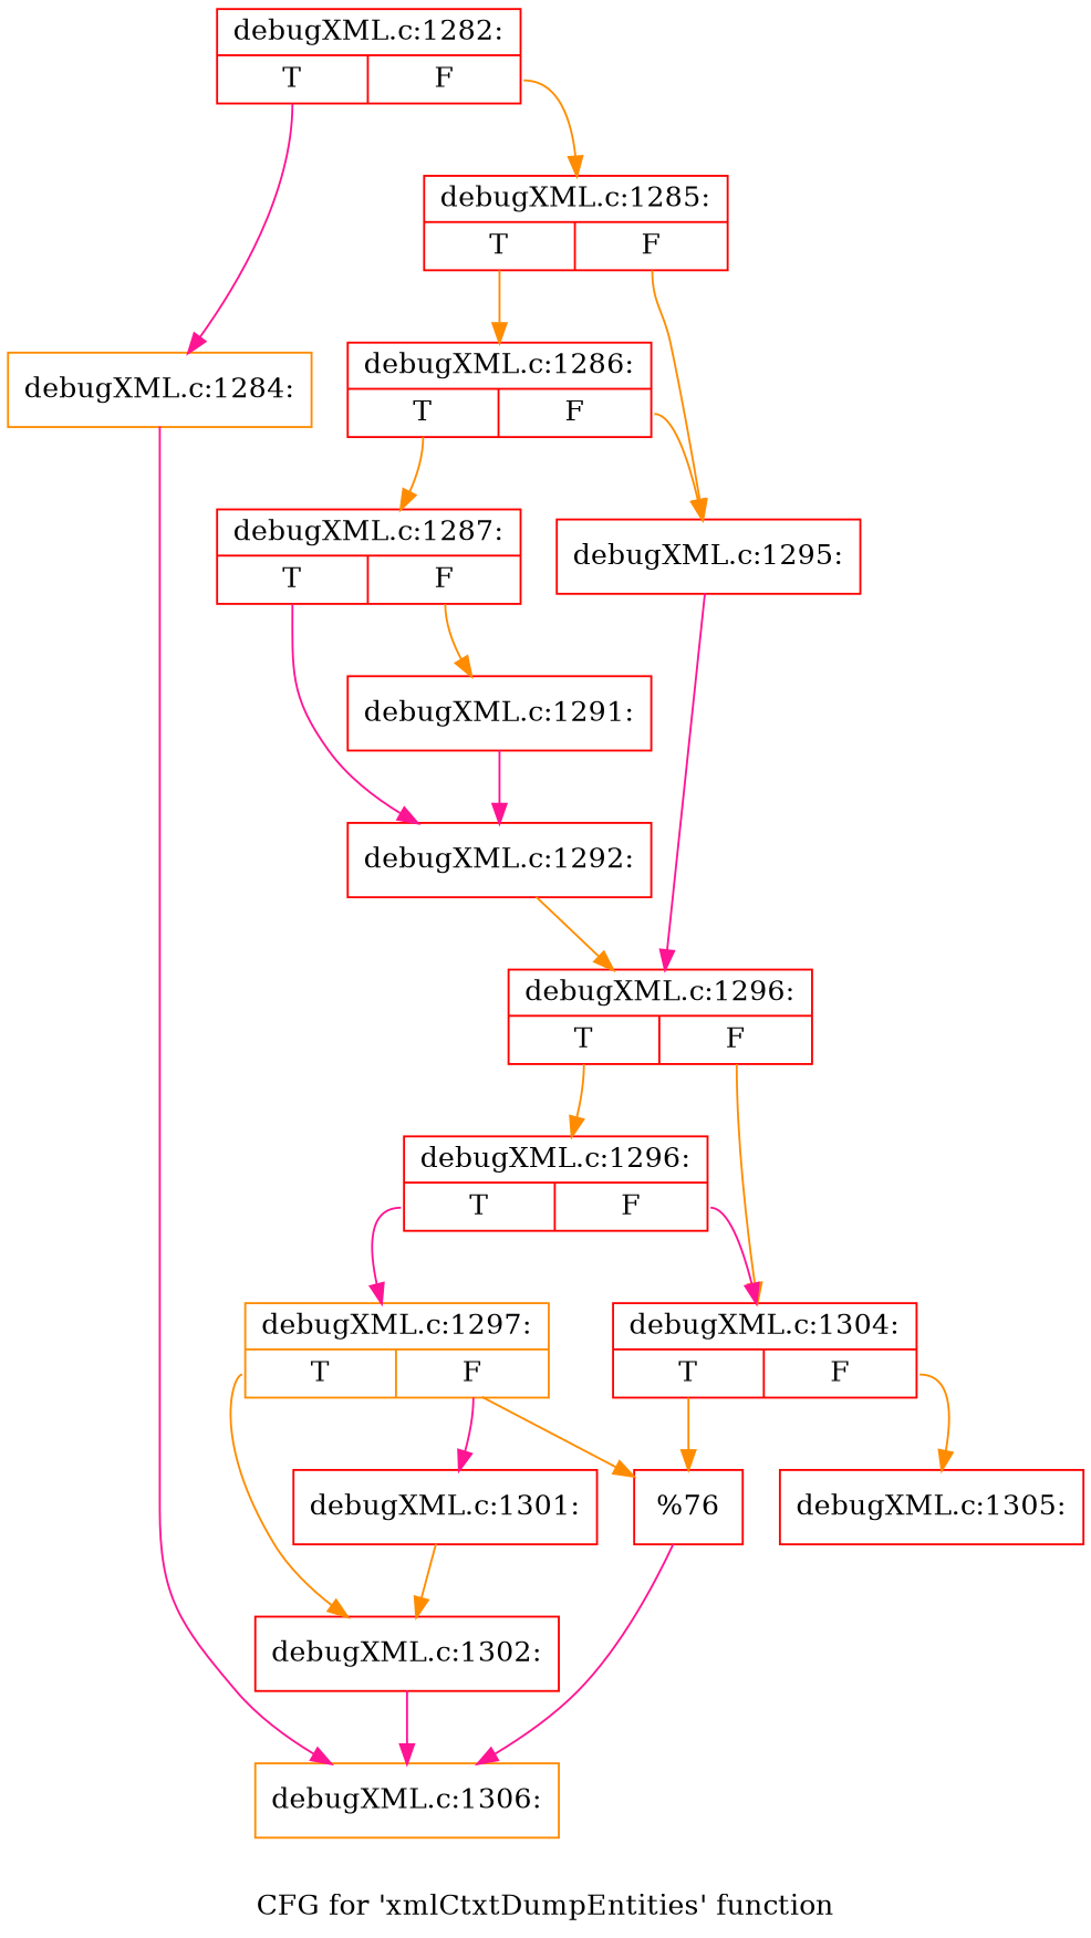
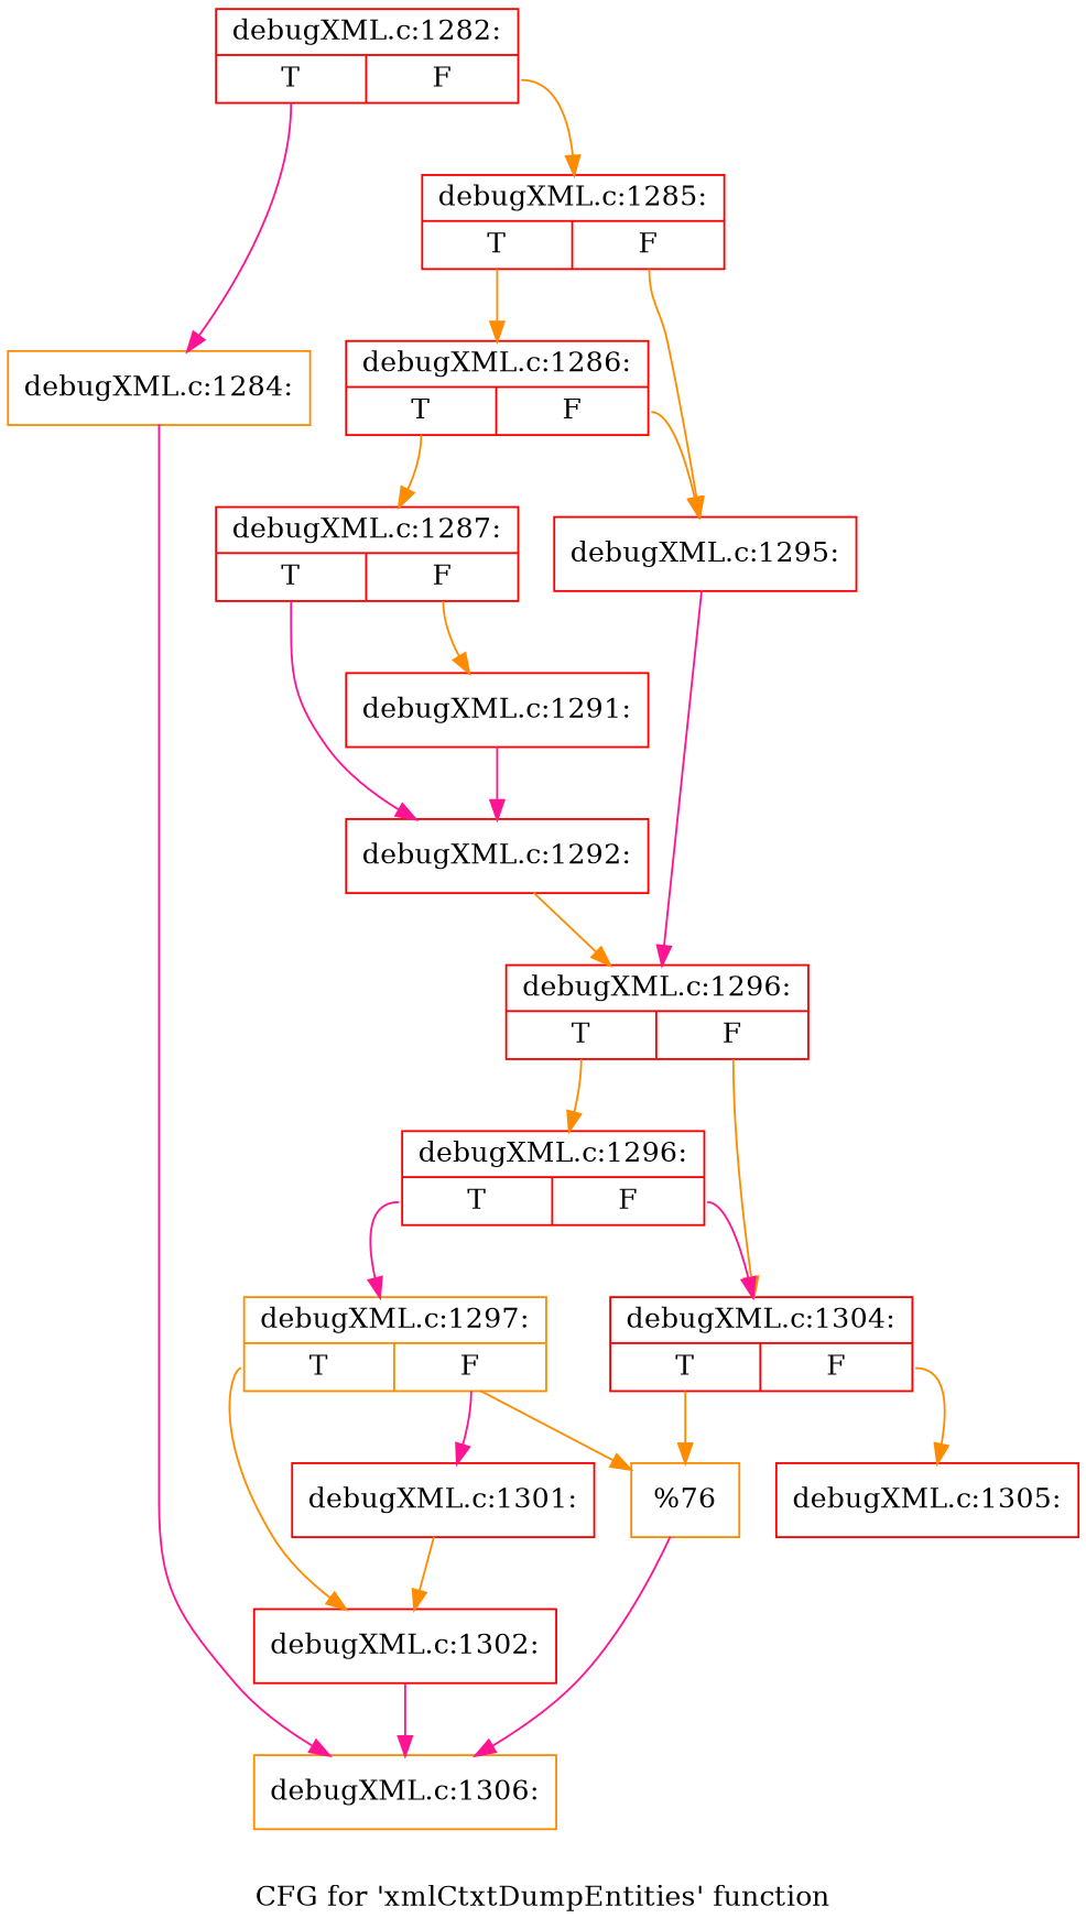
  digraph {
    label="CFG for 'xmlCtxtDumpEntities' function"
    node [color=red shape=record]
    edge [color=darkorange]
    n1 [label="{debugXML.c:1282:|{<s0>T|<s1>F}}"]
    n2 [color=darkorange label="{debugXML.c:1284:}"]
    n3 [label="{debugXML.c:1285:|{<s0>T|<s1>F}}"]
    n4 [color=darkorange label="{debugXML.c:1306:}"]
    n5 [label="{debugXML.c:1286:|{<s0>T|<s1>F}}"]
    n6 [label="{debugXML.c:1295:}"]
    n7 [label="{debugXML.c:1287:|{<s0>T|<s1>F}}"]
    n8 [label="{debugXML.c:1296:|{<s0>T|<s1>F}}"]
    n9 [label="{debugXML.c:1292:}"]
    n10 [label="{debugXML.c:1291:}"]
    n11 [label="{debugXML.c:1296:|{<s0>T|<s1>F}}"]
    n12 [label="{debugXML.c:1304:|{<s0>T|<s1>F}}"]
    n13 [color=darkorange label="{debugXML.c:1297:|{<s0>T|<s1>F}}"]
-   n14 [label="{%76}"]
+   n14 [color=darkorange label="{%76}"]
    n15 [label="{debugXML.c:1305:}"]
    n16 [label="{debugXML.c:1302:}"]
    n17 [label="{debugXML.c:1301:}"]
    n1 -> n2 [color=deeppink tailport=s0]
    n1 -> n3 [tailport=s1]
    n2 -> n4 [color=deeppink]
    n3 -> n5 [tailport=s0]
    n3 -> n6 [tailport=s1]
    n5 -> n6 [tailport=s1]
    n5 -> n7 [tailport=s0]
    n6 -> n8 [color=deeppink]
    n7 -> n9 [color=deeppink tailport=s0]
    n7 -> n10 [tailport=s1]
    n8 -> n11 [tailport=s0]
    n8 -> n12 [tailport=s1]
    n9 -> n8
    n10 -> n9 [color=deeppink]
    n11 -> n12 [color=deeppink tailport=s1]
    n11 -> n13 [color=deeppink tailport=s0]
    n12 -> n14 [tailport=s0]
    n12 -> n15 [tailport=s1]
    n13 -> n14
    n13 -> n16 [tailport=s0]
    n13 -> n17 [color=deeppink tailport=s1]
    n14 -> n4 [color=deeppink]
    n16 -> n4 [color=deeppink]
    n17 -> n16
  }
